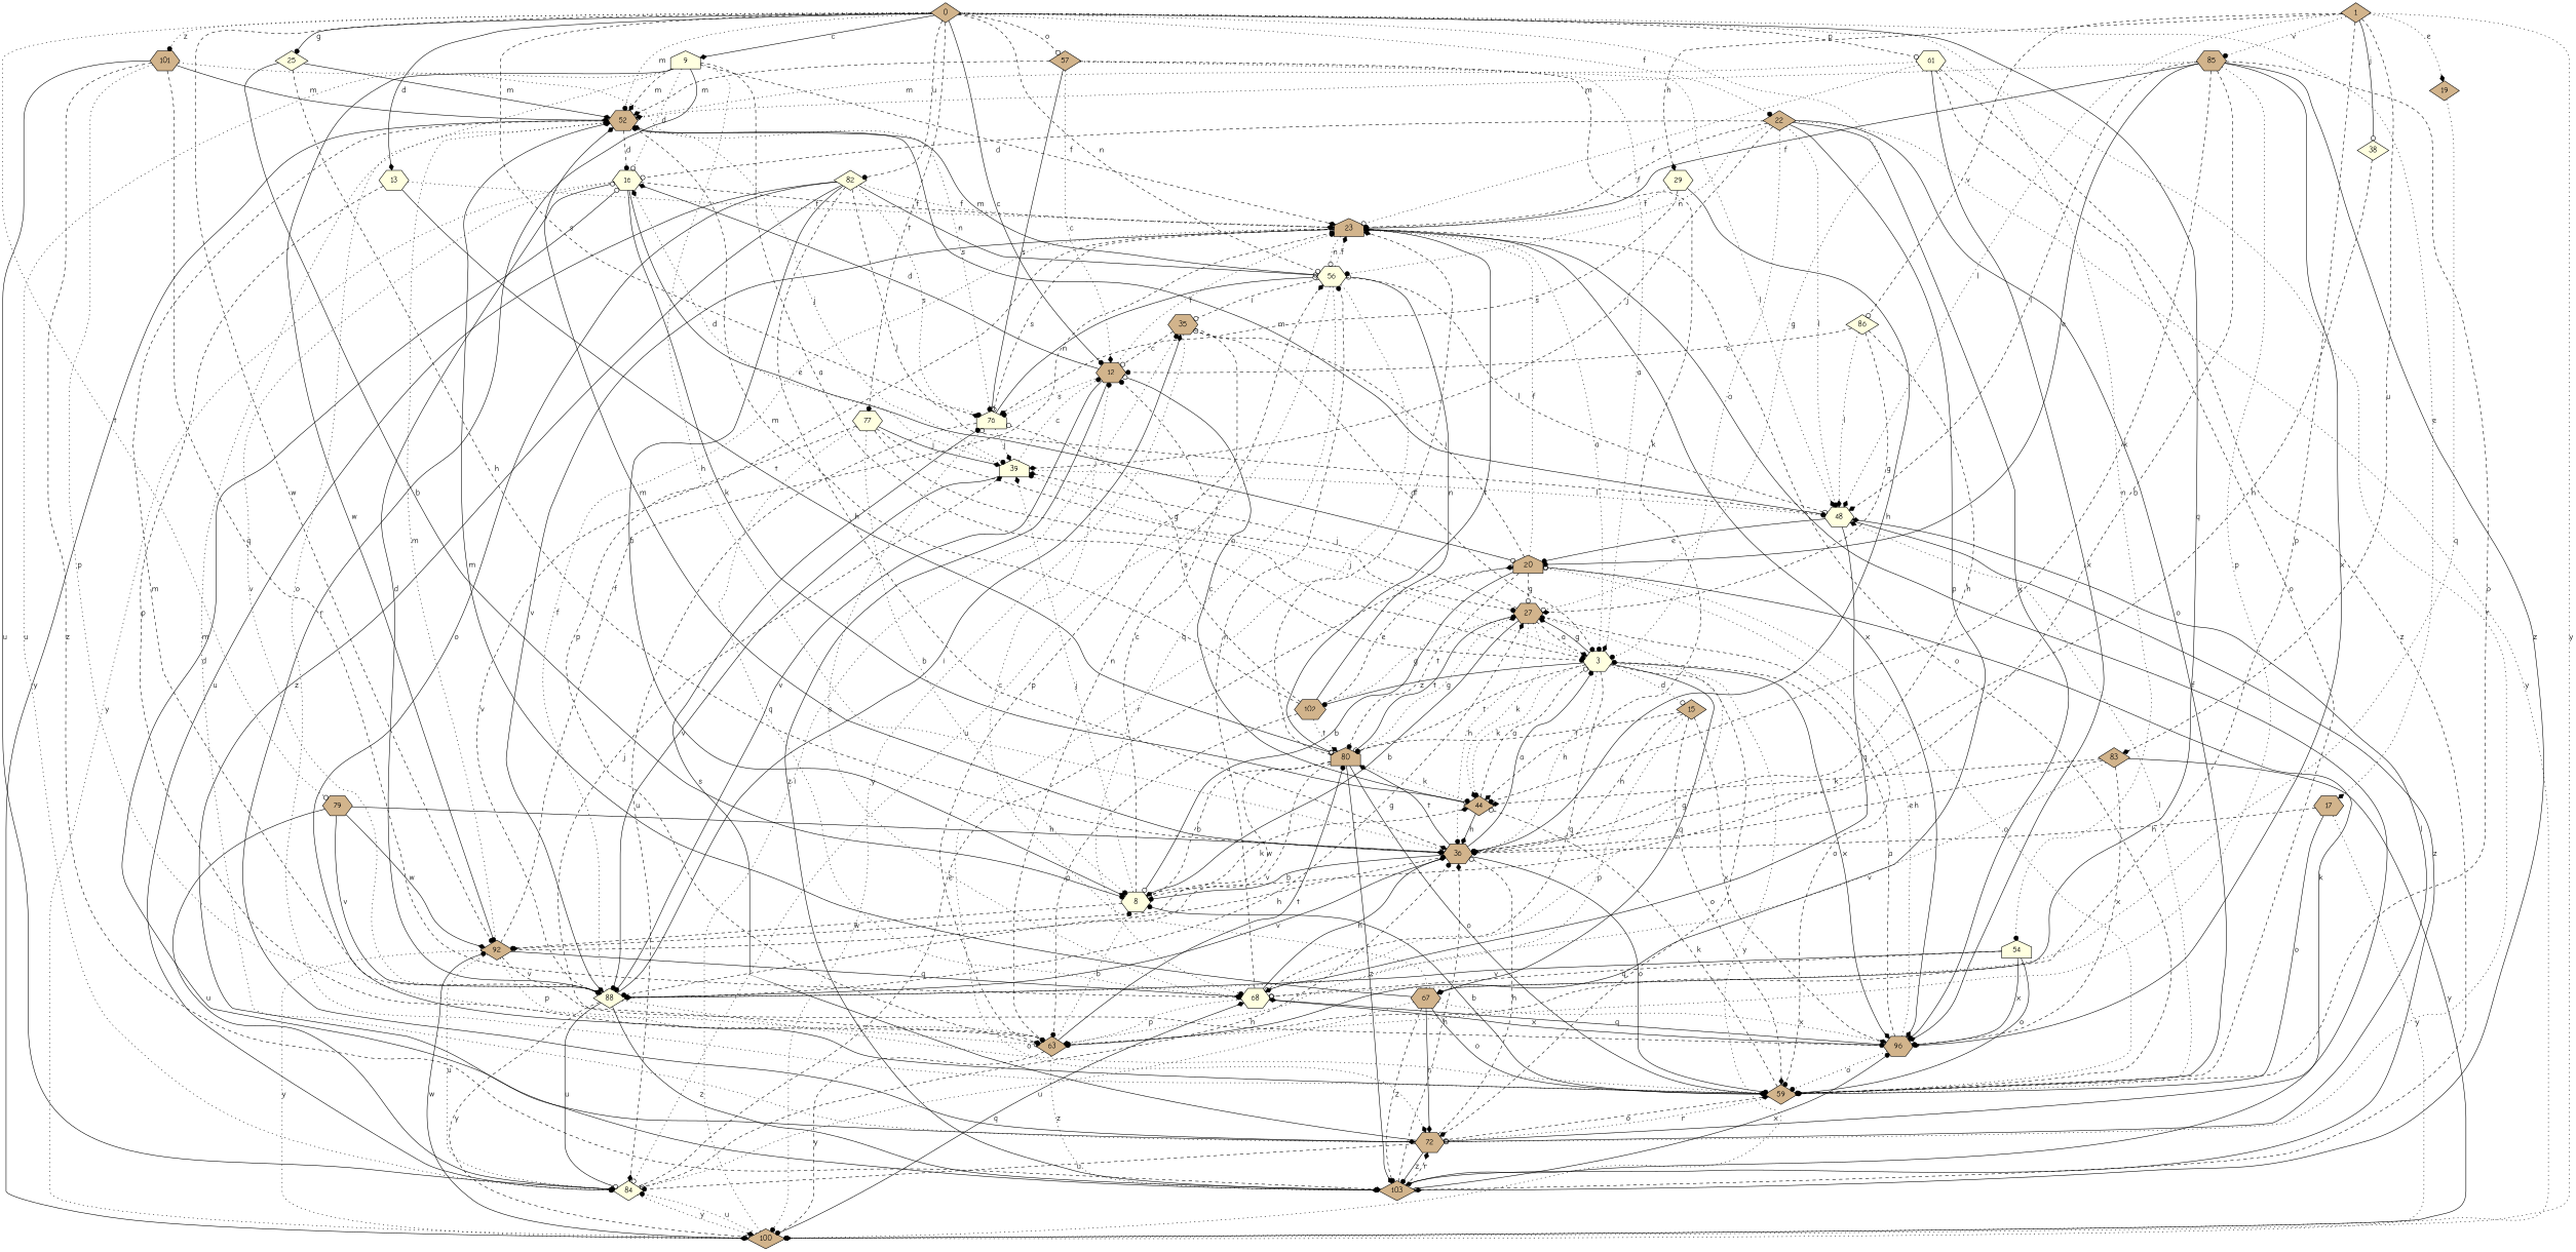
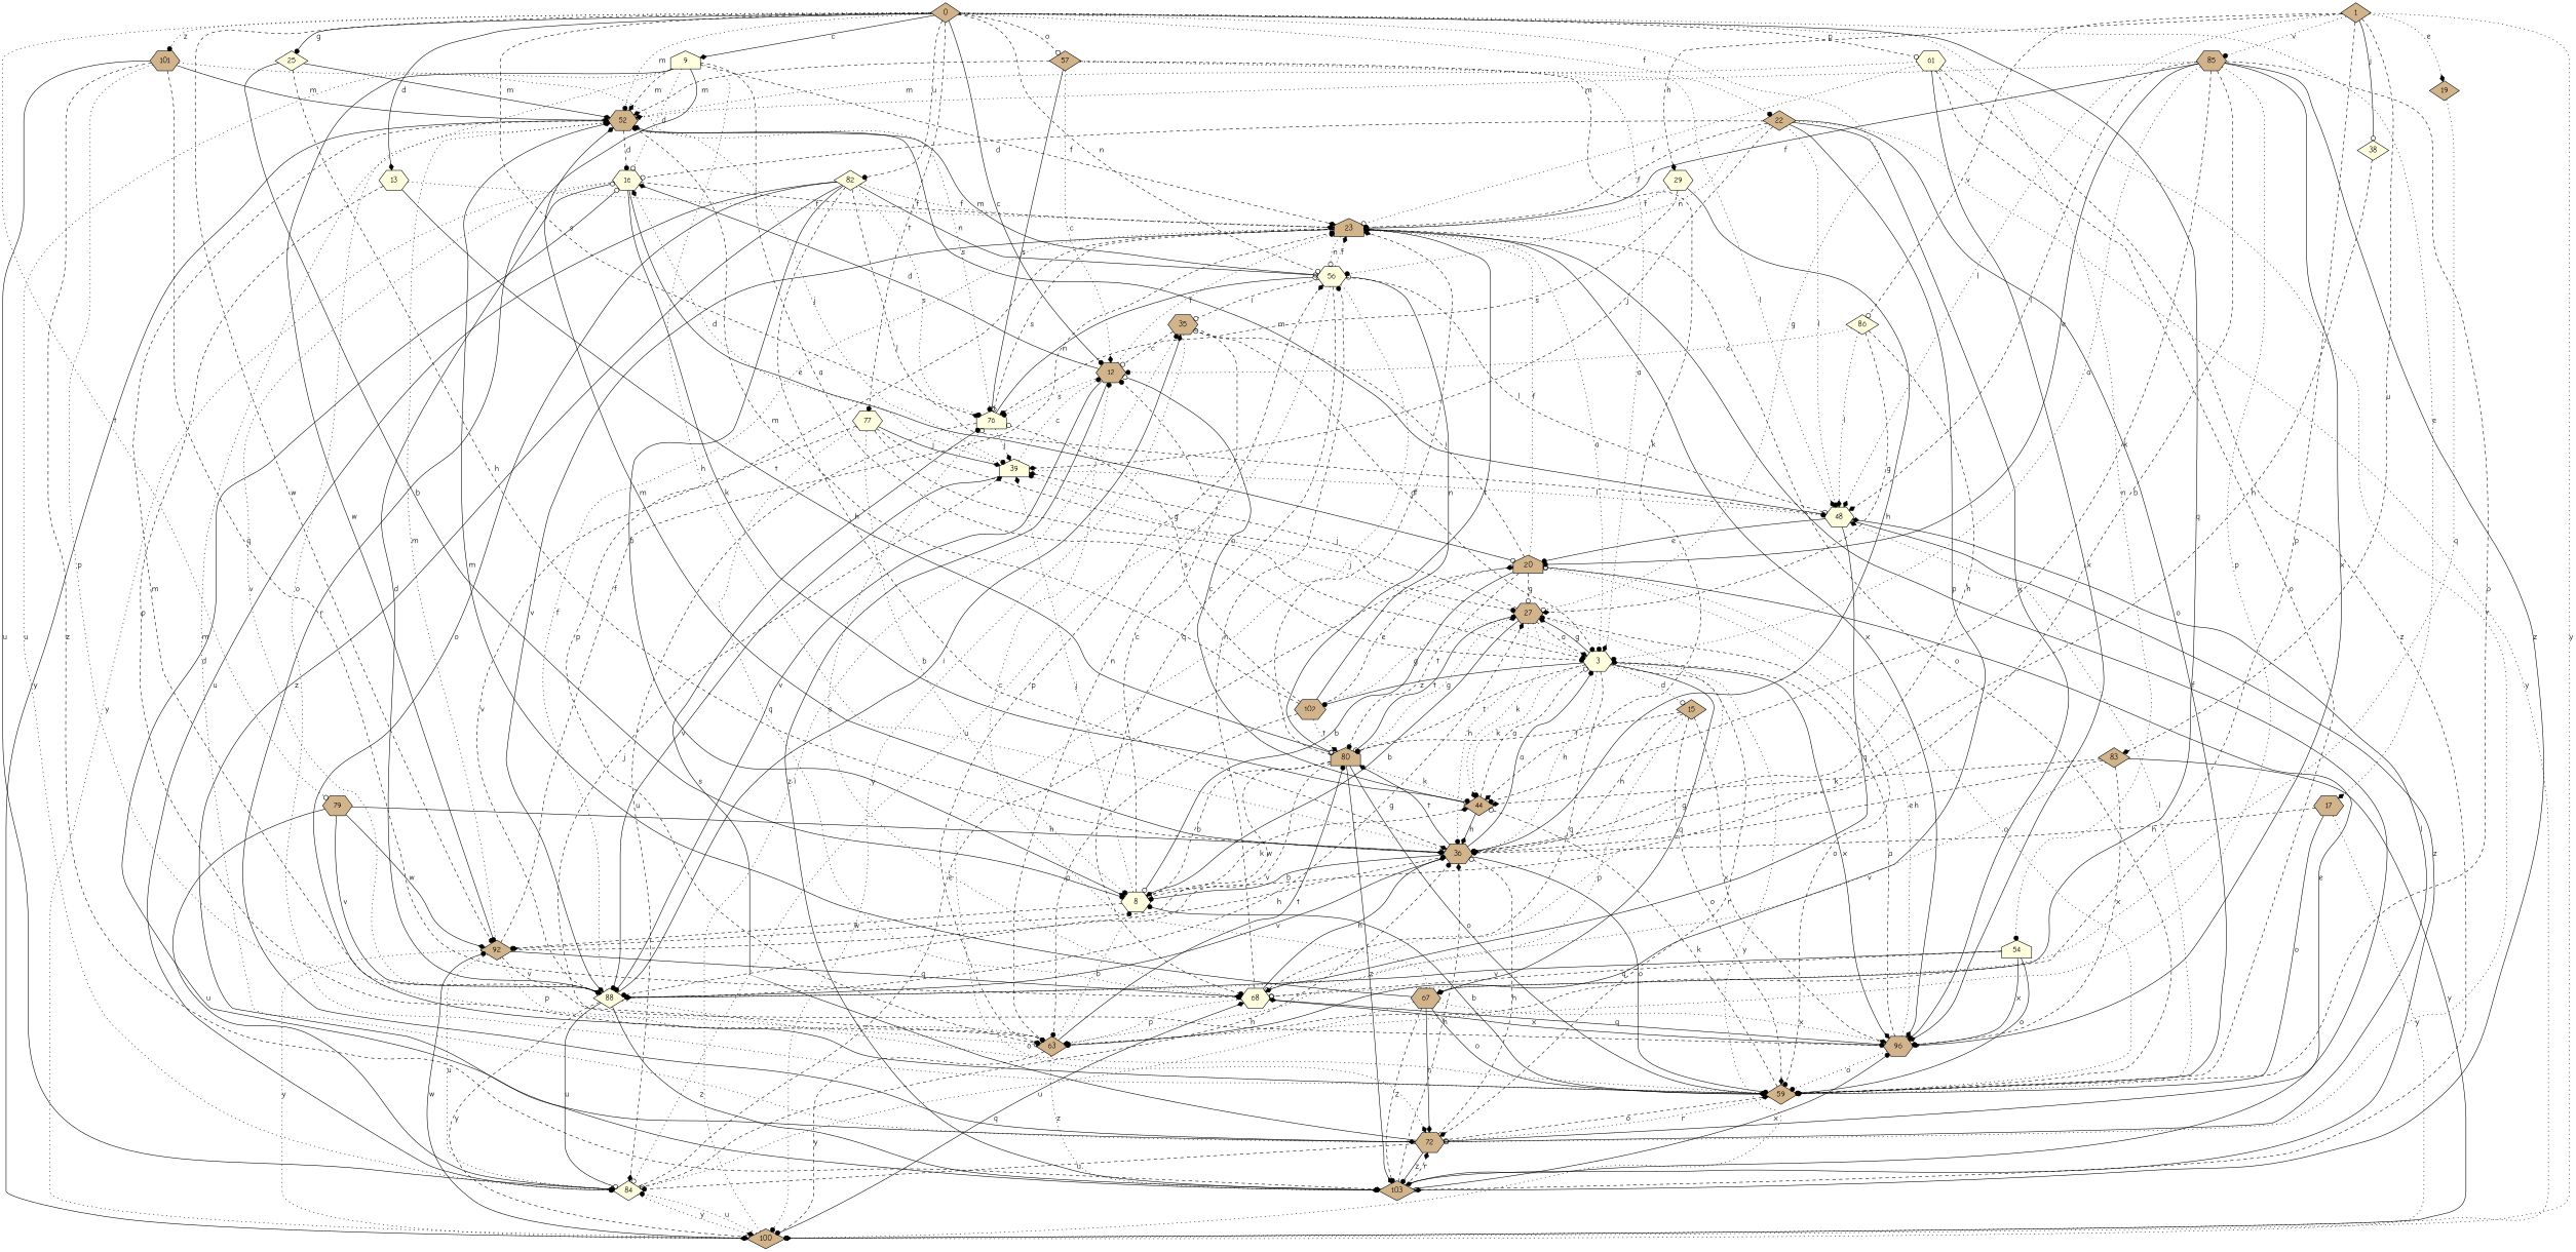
  strict digraph {
    fontname="Comic Neue"
    node [fillcolor=tan fontname="Comic Neue" shape=hexagon style=filled]
    edge [arrowhead=diamond fontname="Comic Neue" style=dashed]
    0 [shape=diamond]
    9 [fillcolor=lightyellow shape=house]
    12
    13 [fillcolor=lightyellow]
    17
    22 [shape=diamond]
    25 [fillcolor=lightyellow shape=diamond]
    27
    52
    54 [fillcolor=lightyellow shape=house]
    56 [fillcolor=lightyellow]
    57 [shape=diamond]
    61 [fillcolor=lightyellow]
    67
    76 [fillcolor=lightyellow shape=house]
    77 [fillcolor=lightyellow]
    79
    n18 [fillcolor=lightyellow label=82 shape=diamond]
    92 [shape=diamond]
    101
    3 [fillcolor=lightyellow]
    n22 [label=36]
    72
    16 [fillcolor=lightyellow]
    23 [shape=house]
    59 [shape=diamond]
    84 [fillcolor=lightyellow shape=diamond]
    88 [fillcolor=lightyellow shape=diamond]
    103 [shape=diamond]
    63 [shape=diamond]
    80 [shape=house]
    100 [shape=diamond]
    48 [fillcolor=lightyellow]
    39 [fillcolor=lightyellow shape=house]
    96
    8 [fillcolor=lightyellow]
    44 [shape=diamond]
    68 [fillcolor=lightyellow]
    35
    1 [shape=diamond]
    19 [shape=diamond]
    29 [fillcolor=lightyellow]
    38 [fillcolor=lightyellow shape=diamond]
    83 [shape=diamond]
    85
    86 [fillcolor=lightyellow shape=diamond]
    20 [shape=house]
    15 [shape=diamond]
    102
    0 -> 9 [label=c style=solid]
    0 -> 12 [arrowhead=dot label=c style=solid]
    0 -> 13 [label=d style=solid]
    0 -> 17 [label=e style=dotted]
    0 -> 22 [arrowhead=dot label=f style=dotted]
    0 -> 25 [arrowhead=dot label=g style=solid]
    0 -> 27 [arrowhead=odot label=g style=dotted]
    0 -> 52 [arrowhead=dot label=m style=dotted]
    0 -> 54 [arrowhead=dot label=n style=dotted]
    0 -> 56 [arrowhead=odot label=n]
    0 -> 57 [arrowhead=odot label=o]
    0 -> 61 [arrowhead=odot label=p]
    0 -> 67 [label=q style=solid]
    0 -> 76 [label=s]
    0 -> 77 [arrowhead=dot label=t]
    0 -> 79 [arrowhead=odot label=t style=dotted]
    0 -> n18 [arrowhead=dot label=u]
    0 -> 92 [arrowhead=dot label=w]
    0 -> 101 [arrowhead=dot label=z style=dotted]
    9 -> 52 [label=m]
    9 -> 92 [arrowhead=dot label=w style=solid]
    9 -> 3 [arrowhead=dot label=a]
    9 -> n22 [arrowhead=odot label=h style=dotted]
    9 -> 72 [label=r style=solid]
    9 -> 16 [arrowhead=odot label=d style=dotted]
    9 -> 23 [label=f]
    9 -> 59 [arrowhead=dot label=o style=dotted]
    9 -> 84 [arrowhead=dot label=u style=dotted]
    12 -> 76 [arrowhead=dot label=s style=dotted]
    12 -> 16 [label=d style=solid]
    12 -> 23 [arrowhead=dot label=f style=dotted]
    12 -> 88 [arrowhead=dot label=v style=solid]
    12 -> 103 [arrowhead=odot label=z style=solid]
    13 -> 23 [label=f style=dotted]
    13 -> 63 [arrowhead=odot label=p]
    13 -> 80 [arrowhead=odot label=t style=solid]
    17 -> n22 [arrowhead=dot label=h]
    17 -> 59 [arrowhead=dot label=o style=solid]
    17 -> 100 [label=y style=dotted]
    22 -> 56 [arrowhead=dot label=n style=dotted]
-   22 -> 3 [arrowhead=dot label=a style=dotted]
+   85 -> 3 [arrowhead=dot label=a style=dotted]
    22 -> 16 [arrowhead=odot label=d]
    22 -> 23 [arrowhead=dot label=f]
    22 -> 59 [label=o style=solid]
    22 -> 63 [arrowhead=dot label=p style=solid]
    22 -> 100 [label=y style=dotted]
    22 -> 48 [arrowhead=dot label=l style=dotted]
    22 -> 39 [label=j]
    22 -> 96 [arrowhead=dot label=x style=solid]
    25 -> 52 [label=m style=solid]
    25 -> n22 [label=h]
    25 -> 8 [arrowhead=dot label=b style=solid]
    27 -> 3 [label=a]
    27 -> n22 [arrowhead=dot label=h style=dotted]
    27 -> 59 [arrowhead=dot label=o]
    27 -> 80 [arrowhead=odot label=t style=solid]
    27 -> 39 [label=j]
    27 -> 8 [label=b style=solid]
    27 -> 44 [label=k style=dotted]
    52 -> 16 [arrowhead=dot label=d]
    52 -> 100 [arrowhead=odot label=y style=solid]
    52 -> 39 [arrowhead=dot label=j style=dotted]
    54 -> 59 [arrowhead=dot label=o style=solid]
    54 -> 88 [arrowhead=odot label=v style=solid]
    54 -> 96 [arrowhead=dot label=x style=solid]
    54 -> 68 [arrowhead=odot label=q]
    56 -> 52 [label=m style=solid]
    56 -> 72 [label=r style=dotted]
    56 -> 23 [label=f style=dotted]
    56 -> 84 [arrowhead=odot label=u style=dotted]
    56 -> 48 [arrowhead=odot label=l]
-   56 -> 68 [arrowhead=dot label=q style=dotted]
+   56 -> 68 [arrowhead=dot label=q]
    56 -> 35 [arrowhead=odot label=i]
    57 -> 12 [label=c style=dotted]
    57 -> 52 [label=m]
    57 -> 76 [arrowhead=odot label=s style=solid]
    57 -> 3 [label=a style=dotted]
    57 -> 48 [label=l style=dotted]
    57 -> 44 [label=k]
    61 -> 52 [label=m style=dotted]
    61 -> 72 [arrowhead=odot label=r style=dotted]
    61 -> 23 [arrowhead=odot label=f style=dotted]
    61 -> 59 [arrowhead=odot label=o]
    61 -> 103 [arrowhead=odot label=z]
    61 -> 96 [label=x style=solid]
    67 -> 12 [arrowhead=dot label=c style=dotted]
    67 -> 52 [label=m style=solid]
    67 -> 72 [label=r style=solid]
    67 -> 59 [arrowhead=dot label=o style=solid]
    67 -> 84 [arrowhead=odot label=u style=dotted]
    67 -> 103 [arrowhead=dot label=z]
    67 -> 96 [arrowhead=odot label=x style=dotted]
    76 -> 56 [arrowhead=odot label=n style=solid]
    76 -> 84 [label=u]
    76 -> 39 [label=j style=dotted]
    77 -> 27 [arrowhead=dot label=g]
    77 -> 3 [arrowhead=dot label=a]
    77 -> 88 [arrowhead=odot label=v]
    77 -> 39 [label=j style=solid]
    77 -> 8 [arrowhead=dot label=b style=dotted]
    77 -> 68 [label=q style=dotted]
    79 -> 92 [label=w style=solid]
    79 -> n22 [arrowhead=dot label=h style=solid]
    79 -> 84 [arrowhead=dot label=u style=solid]
    79 -> 88 [label=v style=solid]
    n18 -> 56 [arrowhead=odot label=n style=solid]
    n18 -> 76 [arrowhead=dot label=s style=dotted]
    n18 -> n22 [label=h]
    n18 -> 23 [label=f style=dotted]
    n18 -> 59 [label=o style=solid]
    n18 -> 84 [arrowhead=dot label=u style=solid]
    n18 -> 103 [arrowhead=odot label=z style=solid]
    n18 -> 48 [arrowhead=odot label=l]
    n18 -> 8 [label=b style=solid]
    92 -> 52 [arrowhead=odot label=m style=dotted]
    92 -> n22 [arrowhead=dot label=h]
    92 -> 23 [arrowhead=dot label=f]
    92 -> 84 [label=u style=dotted]
    92 -> 88 [label=v]
    92 -> 63 [arrowhead=odot label=p style=dotted]
    92 -> 100 [label=y style=dotted]
    92 -> 68 [arrowhead=dot label=q style=solid]
    101 -> 52 [label=m style=solid]
    101 -> 76 [arrowhead=dot label=s style=dotted]
    101 -> 84 [arrowhead=odot label=u style=solid]
    101 -> 103 [label=z]
    101 -> 63 [arrowhead=dot label=p style=dotted]
    101 -> 68 [arrowhead=dot label=q]
    3 -> 27 [label=g style=solid]
    3 -> 67 [label=q style=solid]
    3 -> n22 [arrowhead=dot label=h style=dotted]
    3 -> 72 [label=r]
    3 -> 80 [arrowhead=odot label=t]
    3 -> 100 [label=y style=dotted]
    3 -> 39 [arrowhead=dot label=j style=dotted]
    3 -> 96 [label=x style=solid]
    3 -> 44 [arrowhead=dot label=k style=dotted]
    3 -> 68 [arrowhead=odot label=q]
    3 -> 15 [arrowhead=odot label=d style=dotted]
    3 -> 102 [arrowhead=dot label=z style=solid]
    n22 -> 52 [label=m style=solid]
    n22 -> 3 [arrowhead=dot label=a style=solid]
    n22 -> 59 [arrowhead=dot label=o style=solid]
    n22 -> 88 [arrowhead=dot label=v style=solid]
    n22 -> 80 [label=t style=solid]
    n22 -> 8 [arrowhead=dot label=b style=solid]
    72 -> 52 [label=m style=dotted]
    72 -> 76 [arrowhead=dot label=s style=solid]
    72 -> n22 [arrowhead=odot label=h]
    72 -> 16 [arrowhead=odot label=d style=solid]
    72 -> 23 [label=f style=solid]
    72 -> 59 [label=o]
    72 -> 84 [arrowhead=dot label=u]
    72 -> 103 [arrowhead=dot label=z style=solid]
    72 -> 48 [label=l style=solid]
    16 -> 23 [arrowhead=odot label=f]
    16 -> 88 [label=v style=dotted]
    16 -> 100 [label=y style=dotted]
    16 -> 44 [arrowhead=odot label=k style=solid]
    16 -> 20 [arrowhead=odot label=e style=solid]
    23 -> 56 [arrowhead=odot label=n style=dotted]
    23 -> 76 [arrowhead=odot label=s]
    23 -> 3 [arrowhead=dot label=a style=dotted]
    23 -> 59 [arrowhead=dot label=o]
    23 -> 88 [label=v style=solid]
    23 -> 63 [arrowhead=dot label=p]
    23 -> 80 [arrowhead=odot label=t style=solid]
    23 -> 96 [label=x style=solid]
    59 -> 72 [arrowhead=odot label=r style=dotted]
    59 -> 48 [label=l style=dotted]
    59 -> 8 [arrowhead=dot label=b style=solid]
    59 -> 44 [arrowhead=odot label=k]
    84 -> n22 [arrowhead=dot label=h]
    84 -> 100 [label=y style=dotted]
    84 -> 20 [label=e]
    88 -> 27 [label=g]
    88 -> 16 [arrowhead=odot label=d style=solid]
    88 -> 23 [arrowhead=odot label=f style=dotted]
    88 -> 59 [arrowhead=odot label=o style=dotted]
    88 -> 84 [arrowhead=odot label=u style=solid]
    88 -> 103 [label=z style=solid]
    88 -> 100 [arrowhead=odot label=y]
    88 -> 35 [label=i style=solid]
    103 -> n22 [label=h]
    103 -> 72 [label=r]
    103 -> 96 [arrowhead=dot label=x style=solid]
-   103 -> 20 [arrowhead=odot label=k style=solid]
+   103 -> 20 [arrowhead=odot label=e style=solid]
    63 -> 56 [label=n]
    63 -> 103 [label=z style=dotted]
    63 -> 80 [arrowhead=dot label=t style=solid]
    63 -> 100 [arrowhead=dot label=y]
    63 -> 39 [label=j]
    63 -> 8 [arrowhead=dot label=b style=dotted]
    80 -> 27 [label=g style=dotted]
    80 -> 92 [label=w]
    80 -> 23 [label=f]
    80 -> 59 [label=o style=solid]
    80 -> 88 [arrowhead=dot label=v]
    80 -> 103 [label=z style=solid]
    80 -> 8 [arrowhead=odot label=b]
    80 -> 44 [arrowhead=dot label=k style=dotted]
    100 -> 92 [arrowhead=dot label=w style=solid]
    100 -> 84 [arrowhead=dot label=u style=dotted]
    100 -> 68 [label=q style=solid]
    100 -> 35 [arrowhead=dot label=i style=dotted]
    48 -> 52 [arrowhead=dot label=m style=solid]
    48 -> 103 [label=z style=solid]
    48 -> 68 [label=q style=solid]
    48 -> 20 [arrowhead=dot label=e style=solid]
    39 -> 12 [arrowhead=dot label=c style=dotted]
    39 -> 16 [label=d style=dotted]
    39 -> 88 [arrowhead=dot label=v style=solid]
    39 -> 48 [arrowhead=dot label=l style=dotted]
    96 -> 52 [arrowhead=dot label=m]
    96 -> 3 [arrowhead=dot label=a]
    96 -> 59 [arrowhead=dot label=o style=dotted]
    96 -> 68 [label=q style=solid]
    96 -> 20 [arrowhead=odot label=e style=dotted]
    8 -> 12 [arrowhead=dot label=c]
    8 -> 92 [arrowhead=dot label=w]
    8 -> 39 [label=j style=dotted]
    8 -> 44 [label=k]
    44 -> 12 [arrowhead=odot label=c style=solid]
    44 -> 3 [arrowhead=odot label=a]
    44 -> n22 [label=h style=solid]
    68 -> 27 [arrowhead=dot label=g style=dotted]
    68 -> 56 [arrowhead=dot label=n]
    68 -> 76 [arrowhead=odot label=s style=dotted]
    68 -> n22 [label=h style=solid]
    68 -> 63 [arrowhead=dot label=p style=dotted]
    68 -> 96 [arrowhead=dot label=x style=solid]
    35 -> 12 [arrowhead=odot label=c]
    35 -> 3 [arrowhead=dot label=a]
    35 -> 63 [label=p]
    35 -> 100 [arrowhead=dot label=y style=dotted]
    1 -> 63 [arrowhead=dot label=p]
    1 -> 100 [label=y style=dotted]
    1 -> 48 [label=l style=dotted]
    1 -> 19 [label=e style=dotted]
    1 -> 29 [label=h]
    1 -> 38 [arrowhead=odot label=j style=solid]
    1 -> 83 [label=u]
    1 -> 85 [arrowhead=dot label=v style=dotted]
    1 -> 86 [arrowhead=odot label=v]
    19 -> 68 [arrowhead=odot label=q style=dotted]
    29 -> 76 [label=s]
    29 -> n22 [arrowhead=dot label=h style=solid]
    29 -> 23 [arrowhead=dot label=f style=dotted]
    38 -> n22 [label=h]
    83 -> n22 [arrowhead=dot label=h]
    83 -> 88 [label=v style=dotted]
    83 -> 100 [arrowhead=dot label=y style=solid]
    83 -> 96 [arrowhead=dot label=x]
    83 -> 44 [label=k]
    85 -> 52 [arrowhead=odot label=m style=dotted]
    85 -> 23 [arrowhead=odot label=f style=solid]
    85 -> 59 [arrowhead=dot label=o]
    85 -> 103 [label=z style=solid]
    85 -> 63 [arrowhead=odot label=p style=dotted]
    85 -> 48 [label=l]
    85 -> 96 [label=x style=solid]
    85 -> 8 [arrowhead=odot label=b]
    85 -> 44 [arrowhead=dot label=k]
    85 -> 20 [arrowhead=dot label=e style=solid]
-   86 -> 12 [arrowhead=dot label=c]
+   86 -> 12 [arrowhead=dot label=c style=dotted]
    86 -> 27 [label=g]
    86 -> n22 [label=h]
    86 -> 48 [label=l style=dotted]
    20 -> 27 [arrowhead=odot label=g]
    20 -> 23 [arrowhead=dot label=f style=dotted]
    20 -> 59 [arrowhead=odot label=o style=dotted]
    20 -> 80 [arrowhead=dot label=t]
    20 -> 8 [arrowhead=odot label=b style=solid]
    20 -> 35 [arrowhead=odot label=i]
    15 -> n22 [label=h]
    15 -> 59 [label=o]
    15 -> 63 [label=p style=dotted]
    15 -> 80 [arrowhead=dot label=t]
    15 -> 96 [label=x]
    102 -> 27 [arrowhead=dot label=g style=dotted]
    102 -> 52 [arrowhead=odot label=m]
    102 -> 56 [arrowhead=odot label=n style=solid]
    102 -> 76 [arrowhead=odot label=s]
    102 -> 63 [arrowhead=dot label=p]
    102 -> 80 [label=t style=dotted]
    102 -> 20 [arrowhead=odot label=e]
  }
